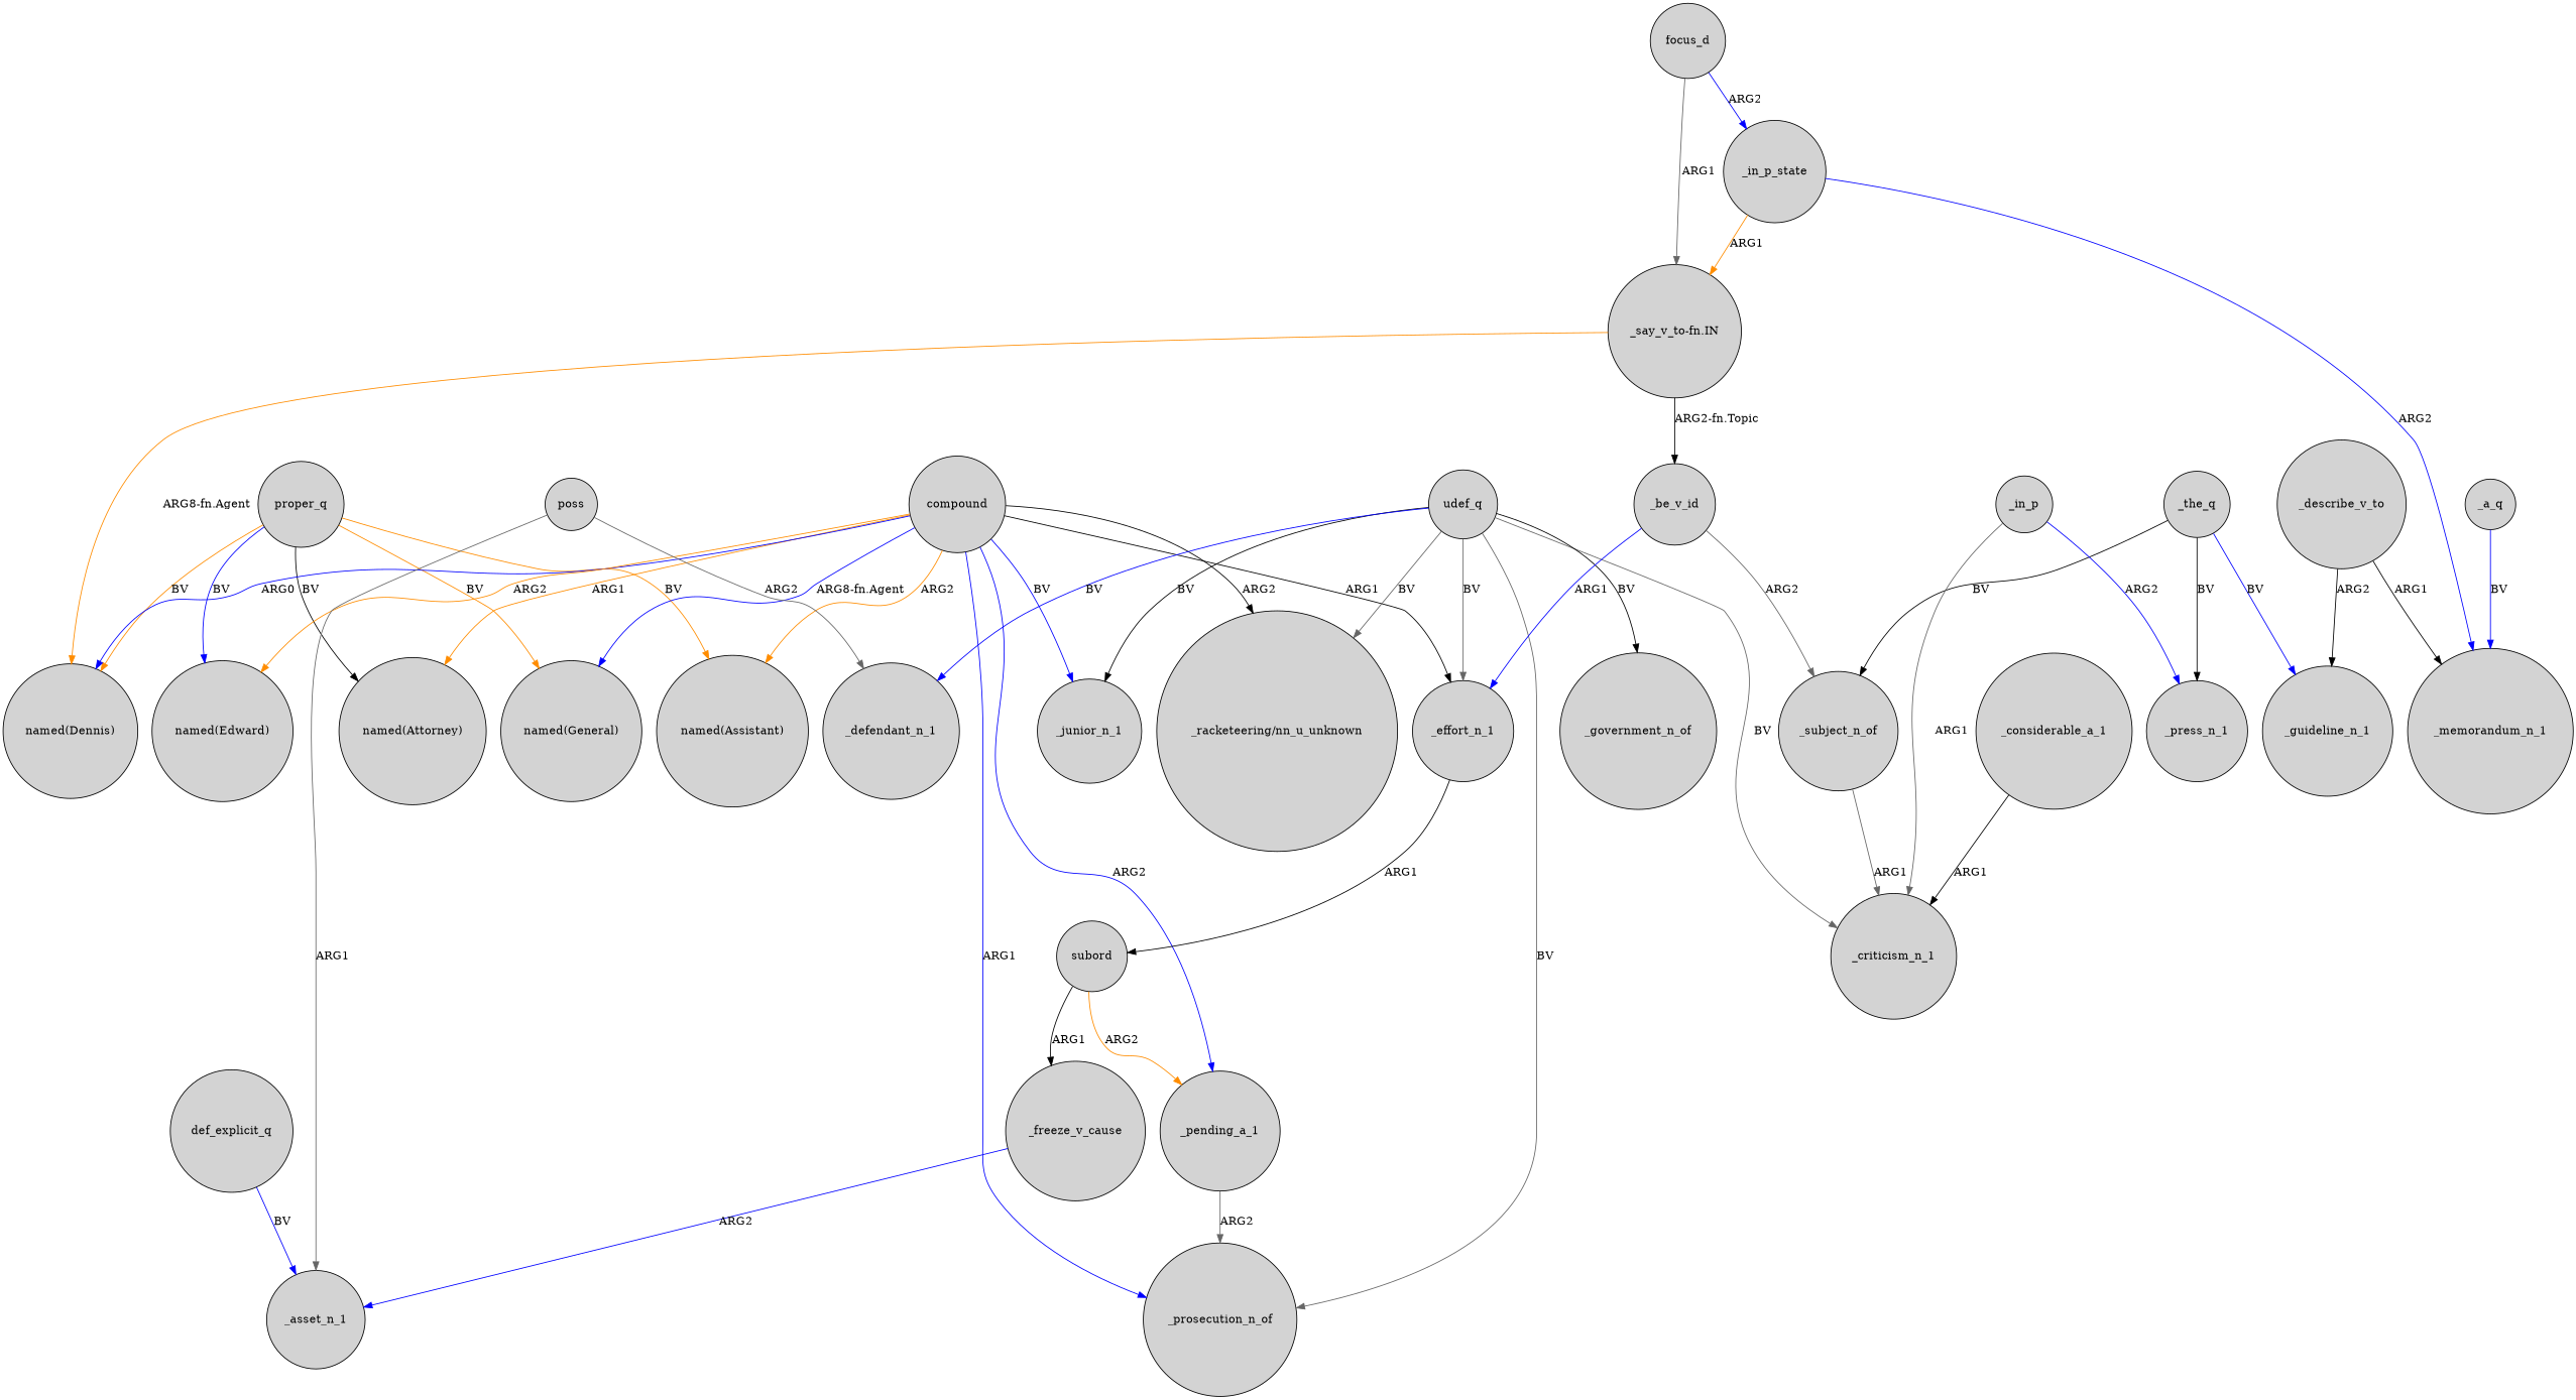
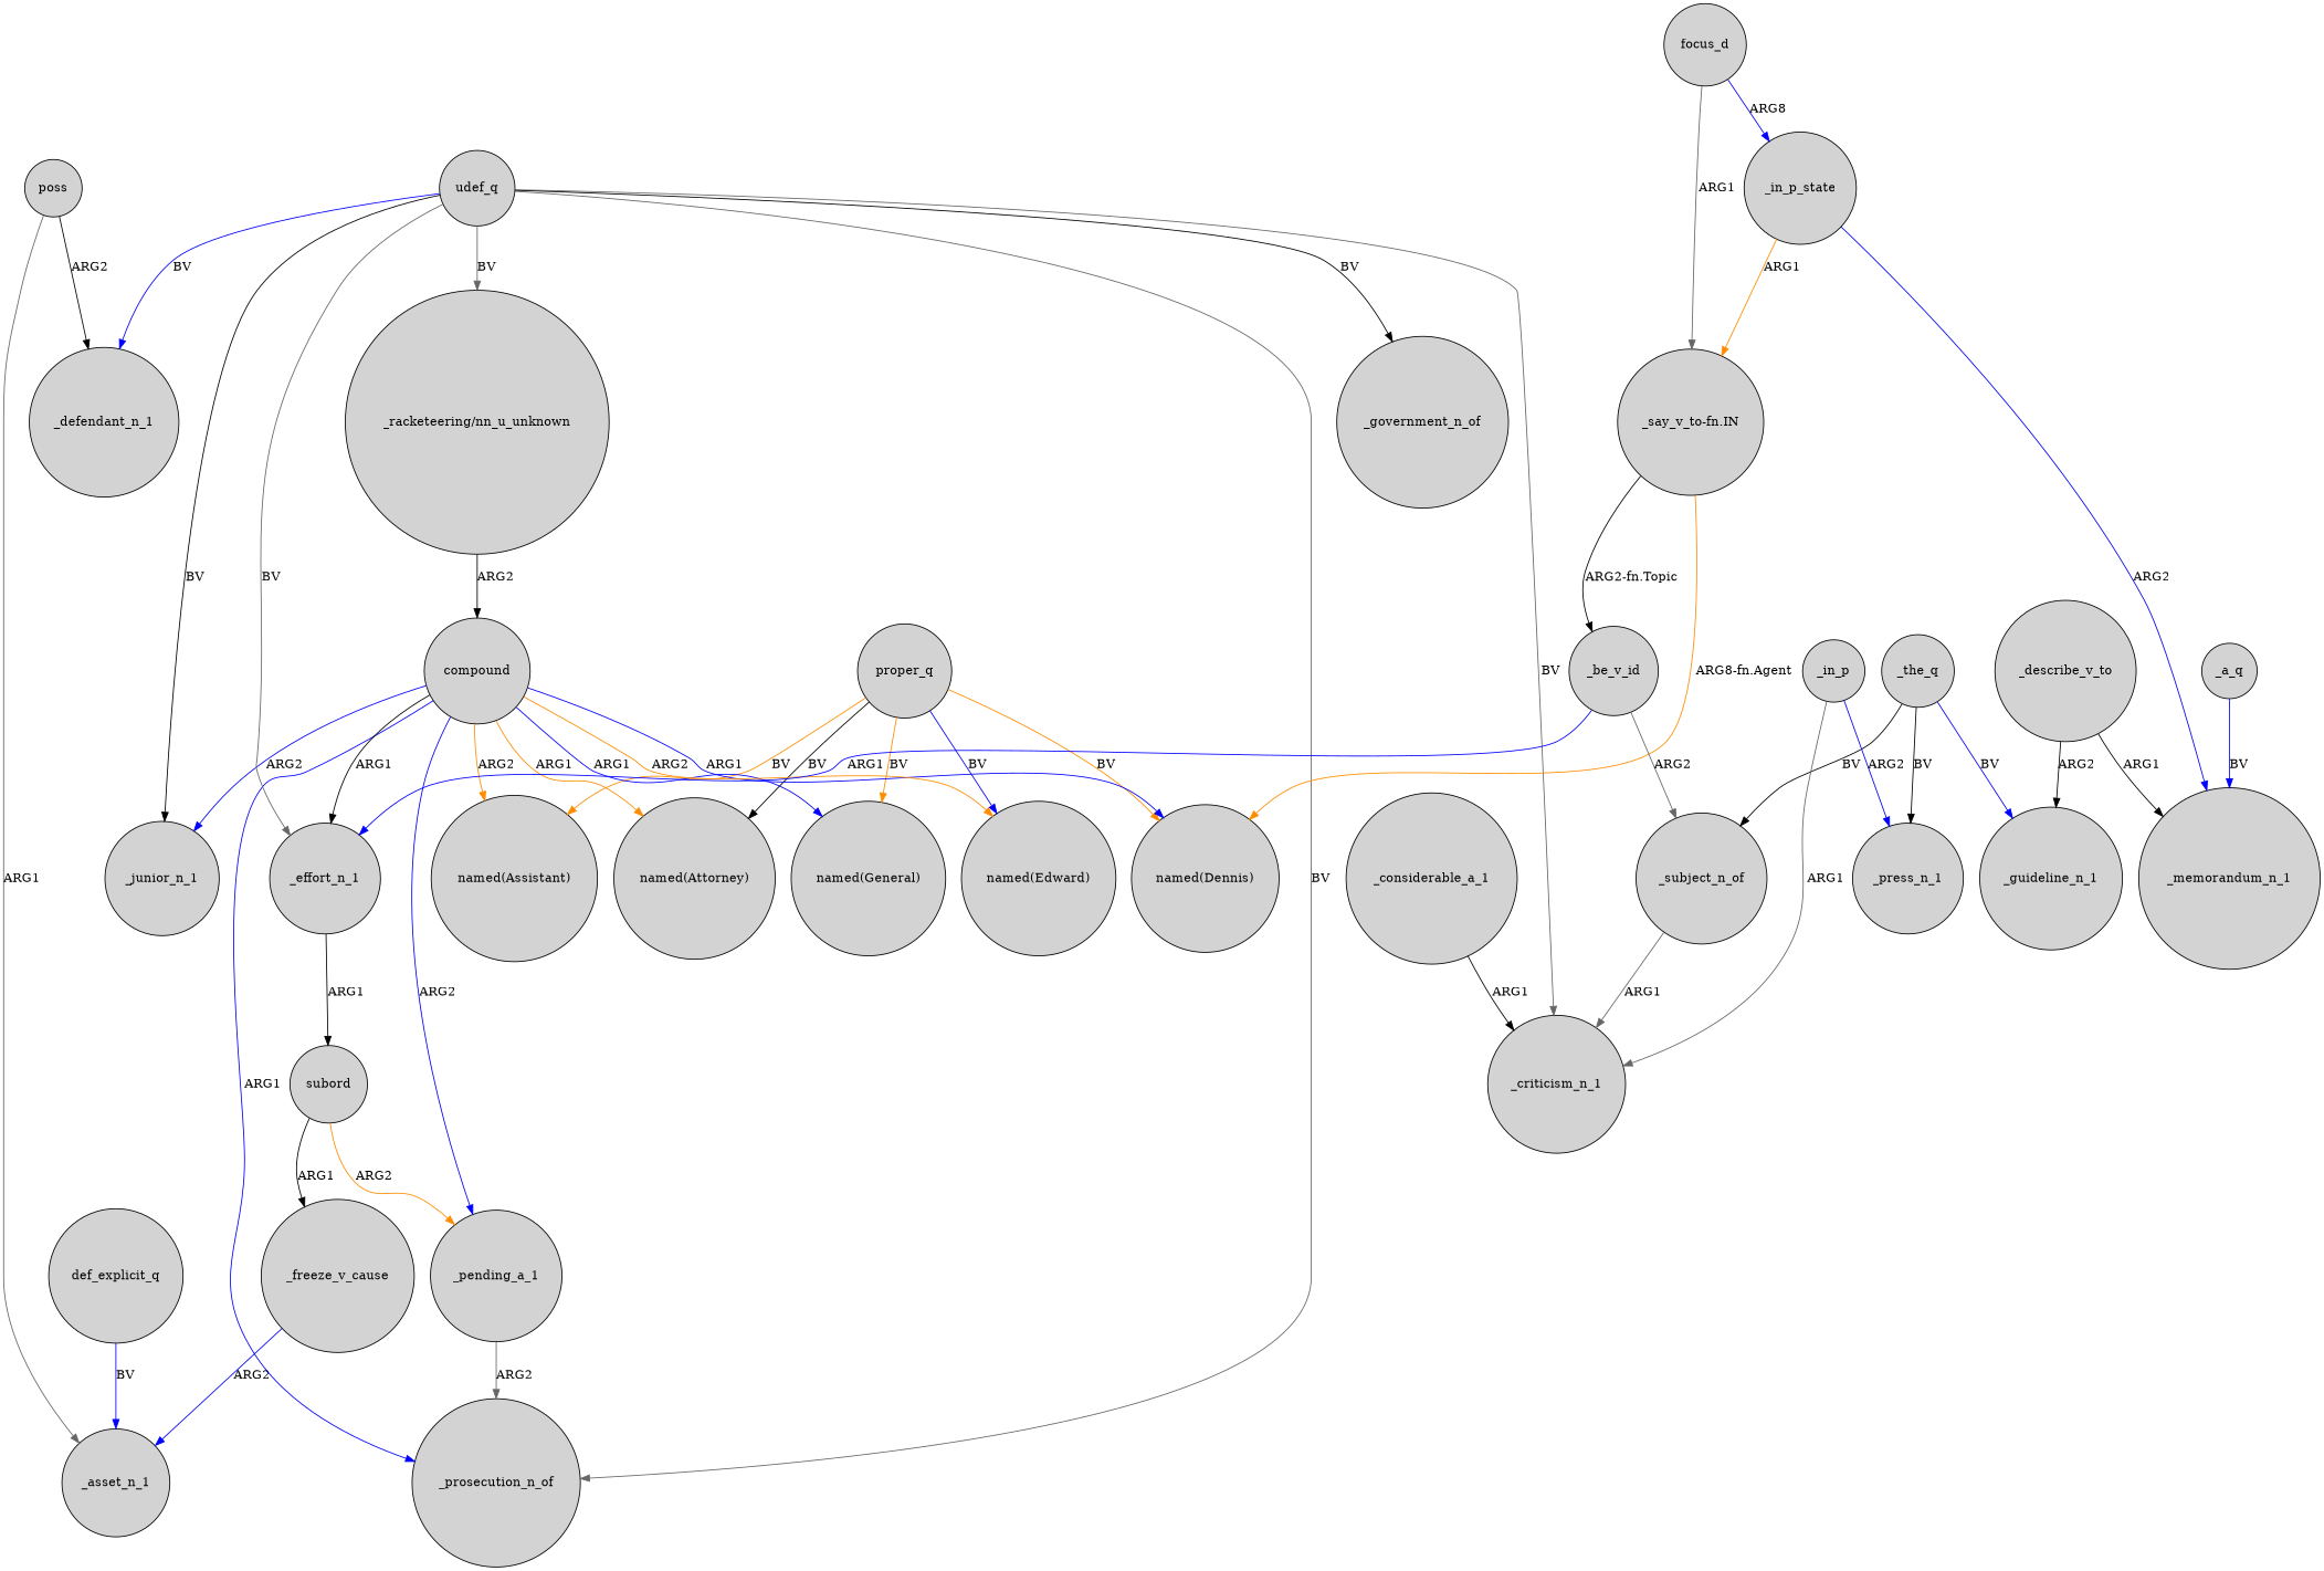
  digraph {
    node [shape=circle style=filled]
    edge [color=blue]
    subord
    _freeze_v_cause
    _pending_a_1
    _asset_n_1
    _prosecution_n_of
    def_explicit_q
    proper_q
    "named(Attorney)"
    "named(General)"
    "named(Assistant)"
    "named(Dennis)"
    "named(Edward)"
    _the_q
    _press_n_1
    _subject_n_of
    _guideline_n_1
    _criticism_n_1
    compound
    _effort_n_1
    _junior_n_1
    "_racketeering/nn_u_unknown"
    _describe_v_to
    _memorandum_n_1
    udef_q
    _government_n_of
    _defendant_n_1
    focus_d
    _in_p_state
    "_say_v_to-fn.IN"
    _be_v_id
    poss
    _a_q
    _considerable_a_1
    _in_p
    subord -> _freeze_v_cause [color=black label=ARG1]
    subord -> _pending_a_1 [color=darkorange label=ARG2]
    _freeze_v_cause -> _asset_n_1 [label=ARG2]
    _pending_a_1 -> _prosecution_n_of [color=gray40 label=ARG2]
    def_explicit_q -> _asset_n_1 [label=BV]
    proper_q -> "named(Attorney)" [color=black label=BV]
    proper_q -> "named(General)" [color=darkorange label=BV]
    proper_q -> "named(Assistant)" [color=darkorange label=BV]
    proper_q -> "named(Dennis)" [color=darkorange label=BV]
    proper_q -> "named(Edward)" [label=BV]
    _the_q -> _press_n_1 [color=black label=BV]
    _the_q -> _subject_n_of [color=black label=BV]
    _the_q -> _guideline_n_1 [label=BV]
    _subject_n_of -> _criticism_n_1 [color=gray40 label=ARG1]
    compound -> _pending_a_1 [label=ARG2]
    compound -> _prosecution_n_of [label=ARG1]
    compound -> "named(Attorney)" [color=darkorange label=ARG1]
-   compound -> "named(General)" [label="ARG8-fn.Agent"]
+   compound -> "named(General)" [label=ARG1]
    compound -> "named(Assistant)" [color=darkorange label=ARG2]
-   compound -> "named(Dennis)" [label=ARG0]
+   compound -> "named(Dennis)" [label=ARG1]
    compound -> "named(Edward)" [color=darkorange label=ARG2]
    compound -> _effort_n_1 [color=black label=ARG1]
-   compound -> _junior_n_1 [label=BV]
-   compound -> "_racketeering/nn_u_unknown" [color=black label=ARG2]
+   compound -> _junior_n_1 [label=ARG2]
+   "_racketeering/nn_u_unknown" -> compound [color=black label=ARG2]
    _effort_n_1 -> subord [color=black label=ARG1]
    _describe_v_to -> _guideline_n_1 [color=black label=ARG2]
    _describe_v_to -> _memorandum_n_1 [color=black label=ARG1]
    udef_q -> _prosecution_n_of [color=gray40 label=BV]
    udef_q -> _criticism_n_1 [color=gray40 label=BV]
    udef_q -> _effort_n_1 [color=gray40 label=BV]
    udef_q -> _junior_n_1 [color=black label=BV]
    udef_q -> "_racketeering/nn_u_unknown" [color=gray40 label=BV]
    udef_q -> _government_n_of [color=black label=BV]
    udef_q -> _defendant_n_1 [label=BV]
-   focus_d -> _in_p_state [label=ARG2]
+   focus_d -> _in_p_state [label=ARG8]
    focus_d -> "_say_v_to-fn.IN" [color=gray40 label=ARG1]
    _in_p_state -> _memorandum_n_1 [label=ARG2]
    _in_p_state -> "_say_v_to-fn.IN" [color=darkorange label=ARG1]
    "_say_v_to-fn.IN" -> "named(Dennis)" [color=darkorange label="ARG8-fn.Agent"]
    "_say_v_to-fn.IN" -> _be_v_id [color=black label="ARG2-fn.Topic"]
    _be_v_id -> _subject_n_of [color=gray40 label=ARG2]
    _be_v_id -> _effort_n_1 [label=ARG1]
    poss -> _asset_n_1 [color=gray40 label=ARG1]
-   poss -> _defendant_n_1 [color=gray40 label=ARG2]
+   poss -> _defendant_n_1 [color=black label=ARG2]
    _a_q -> _memorandum_n_1 [label=BV]
    _considerable_a_1 -> _criticism_n_1 [color=black label=ARG1]
    _in_p -> _press_n_1 [label=ARG2]
    _in_p -> _criticism_n_1 [color=gray40 label=ARG1]
  }
